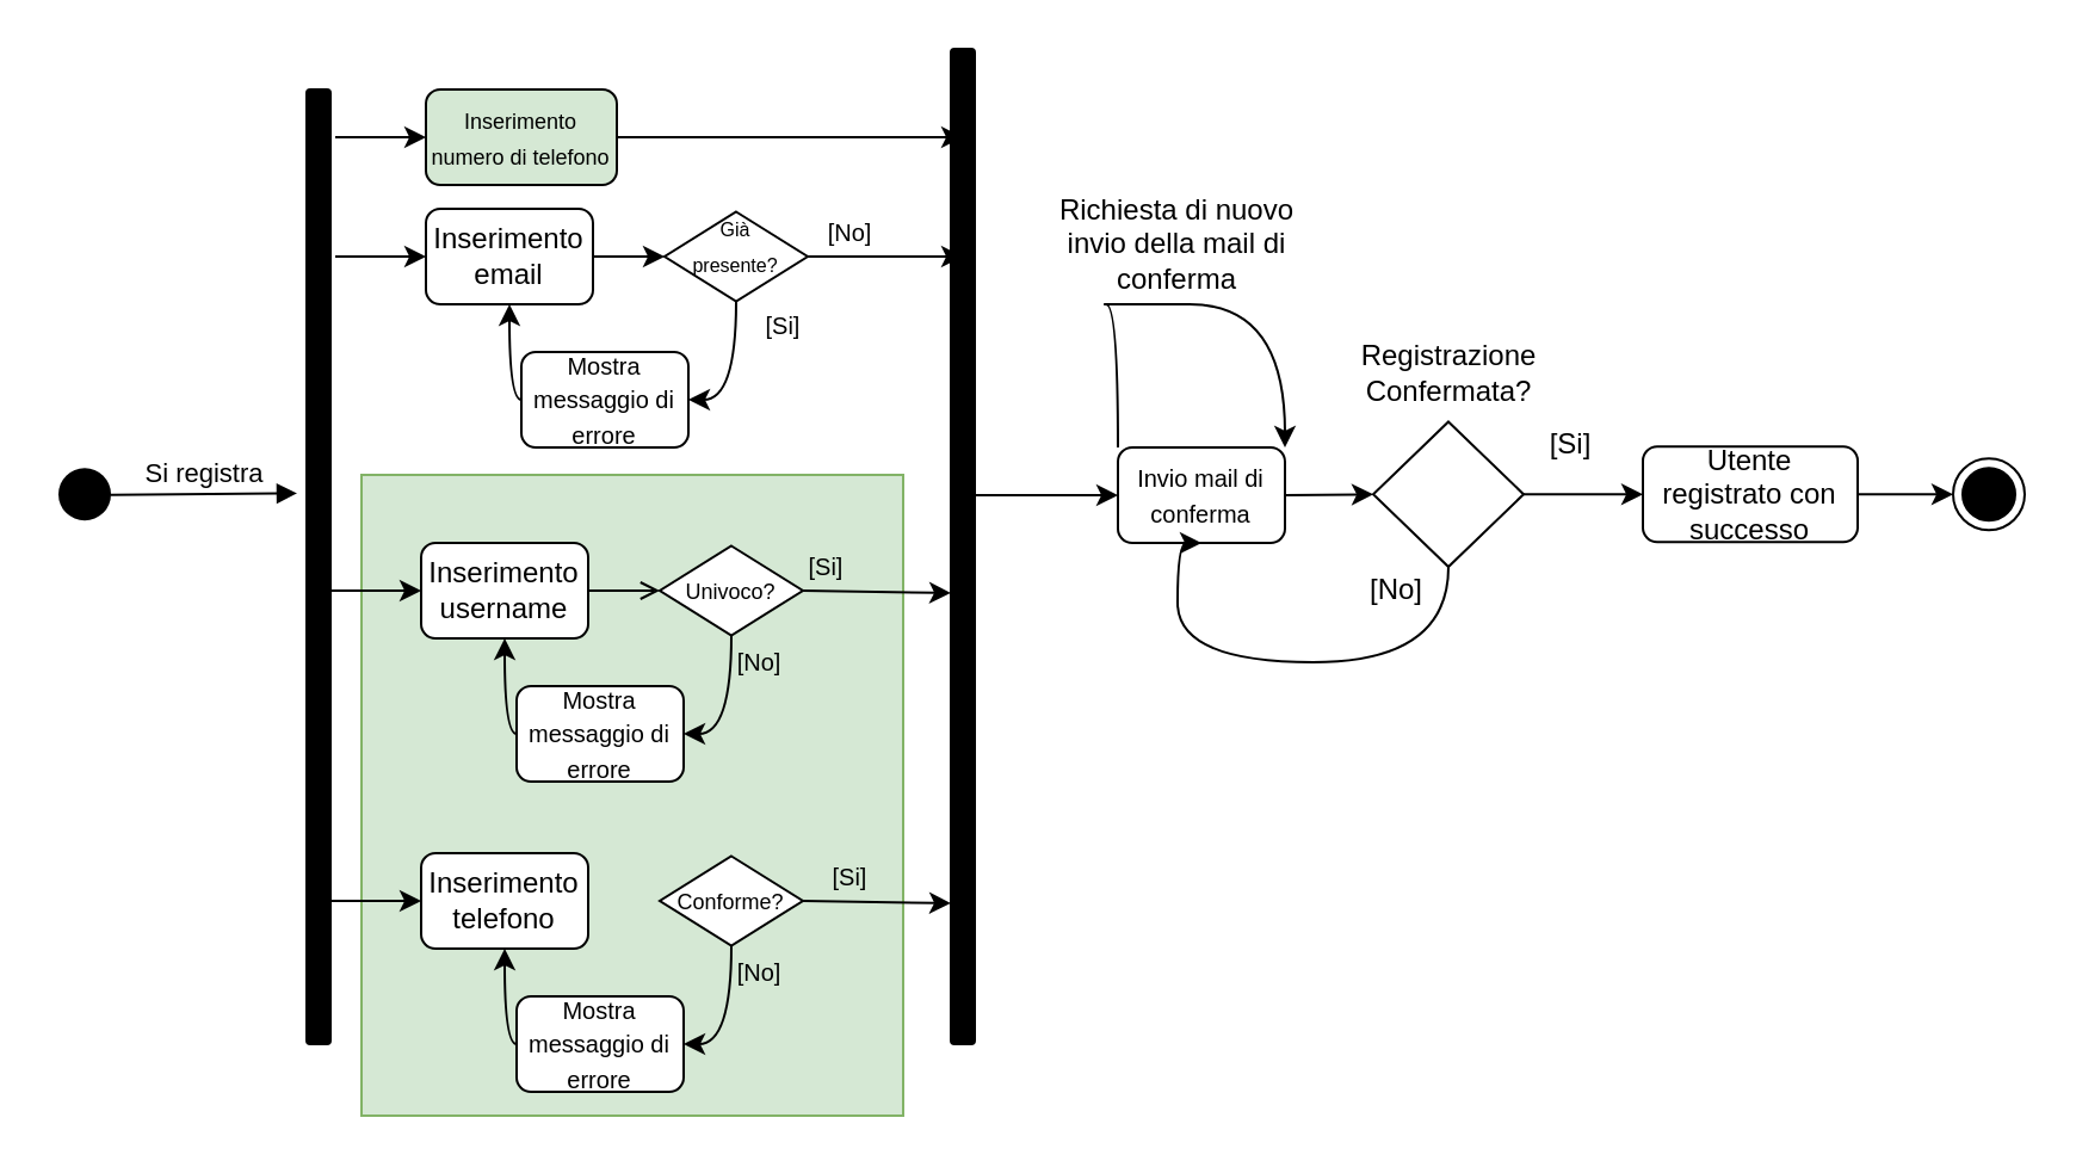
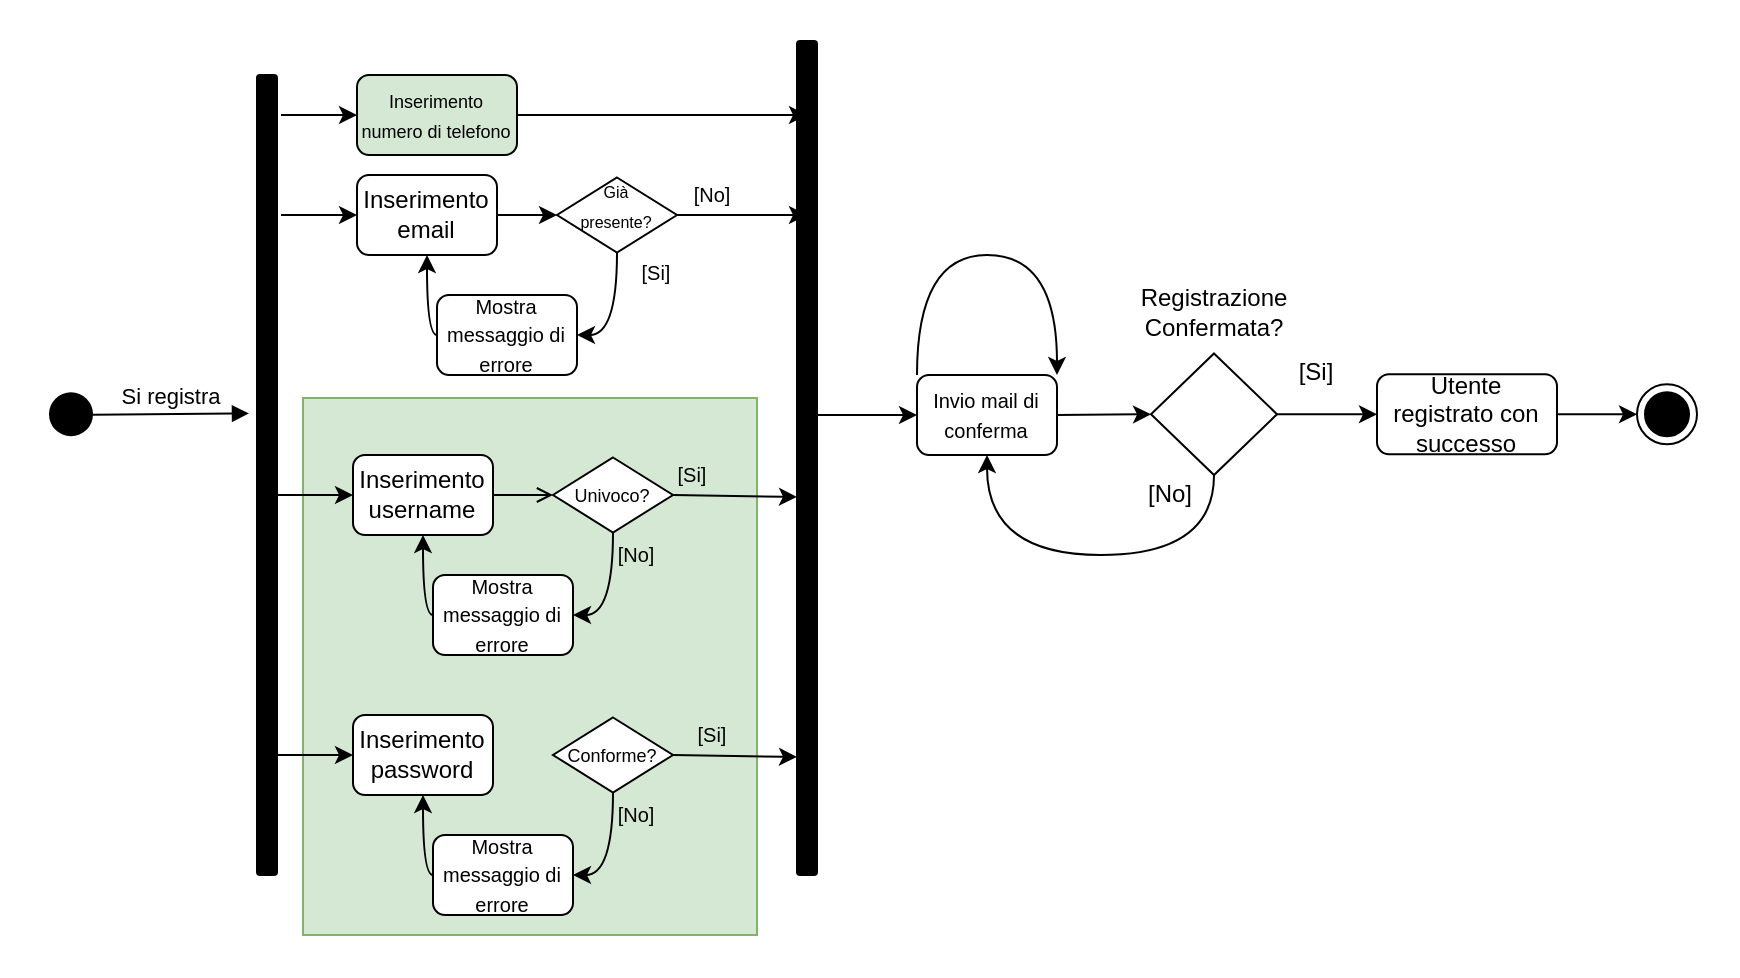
  <mxCell id="0" />
  <mxCell id="1" parent="0" />
  <mxCell id="2" value="" style="rounded=0;whiteSpace=wrap;html=1;strokeWidth=1;fillColor=#d5e8d4;strokeColor=#82b366;" vertex="1" parent="1"><mxGeometry x="151" y="198.5" width="227" height="268.5" as="geometry" /></mxCell>
  <mxCell id="3" value="" style="ellipse;html=1;shape=endState;fillColor=#000000;strokeColor=none;" vertex="1" parent="1"><mxGeometry x="20" y="191.63" width="30" height="30" as="geometry" /></mxCell>
  <mxCell id="4" value="Si registra" style="html=1;verticalAlign=bottom;endArrow=block;exitX=0.857;exitY=0.507;exitDx=0;exitDy=0;exitPerimeter=0;entryX=-0.4;entryY=0.423;entryDx=0;entryDy=0;entryPerimeter=0;" edge="1" parent="1" source="3" target="5"><mxGeometry width="80" relative="1" as="geometry"><mxPoint x="58" y="107" as="sourcePoint" /><mxPoint x="128" y="122" as="targetPoint" /></mxGeometry></mxCell>
  <mxCell id="5" value="" style="html=1;points=[];perimeter=orthogonalPerimeter;fillColor=#000000;rounded=1;" vertex="1" parent="1"><mxGeometry x="128" y="37" width="10" height="400" as="geometry" /></mxCell>
  <mxCell id="6" value="Inserimento email" style="rounded=1;whiteSpace=wrap;html=1;fillColor=#FFFFFF;" vertex="1" parent="1"><mxGeometry x="178" y="87" width="70" height="40" as="geometry" /></mxCell>
  <mxCell id="7" style="rounded=0;orthogonalLoop=1;jettySize=auto;html=1;exitX=1;exitY=0.5;exitDx=0;exitDy=0;startArrow=none;startFill=0;endArrow=classic;endFill=1;" edge="1" parent="1" source="8"><mxGeometry relative="1" as="geometry"><mxPoint x="403" y="57" as="targetPoint" /></mxGeometry></mxCell>
  <mxCell id="8" value="&lt;font style=&quot;font-size: 9px&quot;&gt;Inserimento numero di telefono&lt;/font&gt;" style="rounded=1;whiteSpace=wrap;html=1;fillColor=#d5e8d4;" vertex="1" parent="1"><mxGeometry x="178" y="37" width="80" height="40" as="geometry" /></mxCell>
  <mxCell id="9" value="" style="endArrow=classic;html=1;entryX=0;entryY=0.5;entryDx=0;entryDy=0;" edge="1" parent="1" target="8"><mxGeometry width="50" height="50" relative="1" as="geometry"><mxPoint x="140" y="57" as="sourcePoint" /><mxPoint x="258" y="97" as="targetPoint" /></mxGeometry></mxCell>
  <mxCell id="10" value="" style="endArrow=classic;html=1;entryX=0;entryY=0.5;entryDx=0;entryDy=0;" edge="1" parent="1"><mxGeometry width="50" height="50" relative="1" as="geometry"><mxPoint x="140" y="107" as="sourcePoint" /><mxPoint x="178" y="107" as="targetPoint" /></mxGeometry></mxCell>
  <mxCell id="11" style="edgeStyle=orthogonalEdgeStyle;curved=1;rounded=0;orthogonalLoop=1;jettySize=auto;html=1;exitX=0.5;exitY=1;exitDx=0;exitDy=0;exitPerimeter=0;entryX=1;entryY=0.5;entryDx=0;entryDy=0;startArrow=none;startFill=0;endArrow=classic;endFill=1;" edge="1" parent="1" source="13" target="17"><mxGeometry relative="1" as="geometry" /></mxCell>
  <mxCell id="12" style="rounded=0;orthogonalLoop=1;jettySize=auto;html=1;exitX=1;exitY=0.5;exitDx=0;exitDy=0;exitPerimeter=0;startArrow=none;startFill=0;endArrow=classic;endFill=1;" edge="1" parent="1" source="13"><mxGeometry relative="1" as="geometry"><mxPoint x="403" y="107" as="targetPoint" /></mxGeometry></mxCell>
  <mxCell id="13" value="" style="strokeWidth=1;html=1;shape=mxgraph.flowchart.decision;whiteSpace=wrap;rounded=1;fillColor=#FFFFFF;" vertex="1" parent="1"><mxGeometry x="278" y="88.25" width="60" height="37.5" as="geometry" /></mxCell>
  <mxCell id="14" value="&lt;font style=&quot;font-size: 8px&quot;&gt;Già&lt;br&gt;presente?&lt;/font&gt;" style="text;html=1;strokeColor=none;fillColor=none;align=center;verticalAlign=middle;whiteSpace=wrap;rounded=0;" vertex="1" parent="1"><mxGeometry x="293" y="97" width="30" height="10" as="geometry" /></mxCell>
  <mxCell id="15" value="" style="endArrow=classic;html=1;entryX=0;entryY=0.5;entryDx=0;entryDy=0;entryPerimeter=0;exitX=1;exitY=0.5;exitDx=0;exitDy=0;" edge="1" parent="1" source="6" target="13"><mxGeometry width="50" height="50" relative="1" as="geometry"><mxPoint x="150" y="117" as="sourcePoint" /><mxPoint x="188" y="117" as="targetPoint" /></mxGeometry></mxCell>
  <mxCell id="16" style="edgeStyle=orthogonalEdgeStyle;curved=1;rounded=0;orthogonalLoop=1;jettySize=auto;html=1;exitX=0;exitY=0.5;exitDx=0;exitDy=0;entryX=0.5;entryY=1;entryDx=0;entryDy=0;startArrow=none;startFill=0;endArrow=classic;endFill=1;" edge="1" parent="1" source="17" target="6"><mxGeometry relative="1" as="geometry"><Array as="points"><mxPoint x="213" y="167" /></Array></mxGeometry></mxCell>
  <mxCell id="17" value="&lt;font style=&quot;font-size: 10px&quot;&gt;Mostra messaggio di errore&lt;/font&gt;" style="rounded=1;whiteSpace=wrap;html=1;fillColor=#FFFFFF;" vertex="1" parent="1"><mxGeometry x="218" y="147" width="70" height="40" as="geometry" /></mxCell>
  <mxCell id="18" value="&lt;font style=&quot;font-size: 10px&quot;&gt;[Si]&lt;/font&gt;" style="text;html=1;strokeColor=none;fillColor=none;align=center;verticalAlign=middle;whiteSpace=wrap;rounded=0;" vertex="1" parent="1"><mxGeometry x="308" y="125.75" width="40" height="20" as="geometry" /></mxCell>
  <mxCell id="19" value="" style="html=1;points=[];perimeter=orthogonalPerimeter;fillColor=#000000;rounded=1;" vertex="1" parent="1"><mxGeometry x="398" y="20" width="10" height="417" as="geometry" /></mxCell>
  <mxCell id="20" value="&lt;font style=&quot;font-size: 10px&quot;&gt;[No]&lt;/font&gt;" style="text;html=1;strokeColor=none;fillColor=none;align=center;verticalAlign=middle;whiteSpace=wrap;rounded=0;" vertex="1" parent="1"><mxGeometry x="336" y="87" width="40" height="20" as="geometry" /></mxCell>
  <mxCell id="21" value="Inserimento&lt;br&gt;username" style="rounded=1;whiteSpace=wrap;html=1;fillColor=#FFFFFF;" vertex="1" parent="1"><mxGeometry x="176" y="227" width="70" height="40" as="geometry" /></mxCell>
  <mxCell id="22" value="" style="endArrow=classic;html=1;entryX=0;entryY=0.5;entryDx=0;entryDy=0;" edge="1" parent="1"><mxGeometry width="50" height="50" relative="1" as="geometry"><mxPoint x="138" y="247" as="sourcePoint" /><mxPoint x="176" y="247" as="targetPoint" /></mxGeometry></mxCell>
  <mxCell id="23" style="edgeStyle=orthogonalEdgeStyle;curved=1;rounded=0;orthogonalLoop=1;jettySize=auto;html=1;exitX=0.5;exitY=1;exitDx=0;exitDy=0;exitPerimeter=0;entryX=1;entryY=0.5;entryDx=0;entryDy=0;startArrow=none;startFill=0;endArrow=classic;endFill=1;" edge="1" parent="1" source="25" target="28"><mxGeometry relative="1" as="geometry" /></mxCell>
  <mxCell id="24" style="rounded=0;orthogonalLoop=1;jettySize=auto;html=1;exitX=1;exitY=0.5;exitDx=0;exitDy=0;exitPerimeter=0;startArrow=none;startFill=0;endArrow=classic;endFill=1;" edge="1" parent="1" source="25"><mxGeometry relative="1" as="geometry"><mxPoint x="398" y="248" as="targetPoint" /></mxGeometry></mxCell>
  <mxCell id="25" value="&lt;font style=&quot;font-size: 9px&quot;&gt;Univoco?&lt;/font&gt;" style="strokeWidth=1;html=1;shape=mxgraph.flowchart.decision;whiteSpace=wrap;rounded=1;fillColor=#FFFFFF;" vertex="1" parent="1"><mxGeometry x="276" y="228.25" width="60" height="37.5" as="geometry" /></mxCell>
  <mxCell id="26" value="" style="endArrow=open;html=1;entryX=0;entryY=0.5;entryDx=0;entryDy=0;entryPerimeter=0;exitX=1;exitY=0.5;exitDx=0;exitDy=0;" edge="1" parent="1" source="21" target="25"><mxGeometry width="50" height="50" relative="1" as="geometry"><mxPoint x="148" y="257" as="sourcePoint" /><mxPoint x="186" y="257" as="targetPoint" /></mxGeometry></mxCell>
  <mxCell id="27" style="edgeStyle=orthogonalEdgeStyle;curved=1;rounded=0;orthogonalLoop=1;jettySize=auto;html=1;exitX=0;exitY=0.5;exitDx=0;exitDy=0;entryX=0.5;entryY=1;entryDx=0;entryDy=0;startArrow=none;startFill=0;endArrow=classic;endFill=1;" edge="1" parent="1" source="28" target="21"><mxGeometry relative="1" as="geometry"><Array as="points"><mxPoint x="211" y="307" /></Array></mxGeometry></mxCell>
  <mxCell id="28" value="&lt;font style=&quot;font-size: 10px&quot;&gt;Mostra messaggio di errore&lt;/font&gt;" style="rounded=1;whiteSpace=wrap;html=1;fillColor=#FFFFFF;" vertex="1" parent="1"><mxGeometry x="216" y="287" width="70" height="40" as="geometry" /></mxCell>
  <mxCell id="29" value="&lt;font style=&quot;font-size: 10px&quot;&gt;[No]&lt;/font&gt;" style="text;html=1;strokeColor=none;fillColor=none;align=center;verticalAlign=middle;whiteSpace=wrap;rounded=0;" vertex="1" parent="1"><mxGeometry x="298" y="267" width="40" height="20" as="geometry" /></mxCell>
  <mxCell id="30" value="&lt;font style=&quot;font-size: 10px&quot;&gt;[Si]&lt;/font&gt;" style="text;html=1;strokeColor=none;fillColor=none;align=center;verticalAlign=middle;whiteSpace=wrap;rounded=0;" vertex="1" parent="1"><mxGeometry x="326" y="227" width="40" height="20" as="geometry" /></mxCell>
- <mxCell id="31" value="Inserimento&lt;br&gt;telefono" style="rounded=1;whiteSpace=wrap;html=1;fillColor=#FFFFFF;" vertex="1" parent="1"><mxGeometry x="176" y="357" width="70" height="40" as="geometry" /></mxCell>
+ <mxCell id="31" value="Inserimento&lt;br&gt;password" style="rounded=1;whiteSpace=wrap;html=1;fillColor=#FFFFFF;" vertex="1" parent="1"><mxGeometry x="176" y="357" width="70" height="40" as="geometry" /></mxCell>
  <mxCell id="32" value="" style="endArrow=classic;html=1;entryX=0;entryY=0.5;entryDx=0;entryDy=0;" edge="1" parent="1"><mxGeometry width="50" height="50" relative="1" as="geometry"><mxPoint x="138" y="377" as="sourcePoint" /><mxPoint x="176" y="377" as="targetPoint" /></mxGeometry></mxCell>
  <mxCell id="33" style="edgeStyle=orthogonalEdgeStyle;curved=1;rounded=0;orthogonalLoop=1;jettySize=auto;html=1;exitX=0.5;exitY=1;exitDx=0;exitDy=0;exitPerimeter=0;entryX=1;entryY=0.5;entryDx=0;entryDy=0;startArrow=none;startFill=0;endArrow=classic;endFill=1;" edge="1" parent="1" source="35" target="37"><mxGeometry relative="1" as="geometry" /></mxCell>
  <mxCell id="34" style="rounded=0;orthogonalLoop=1;jettySize=auto;html=1;exitX=1;exitY=0.5;exitDx=0;exitDy=0;exitPerimeter=0;startArrow=none;startFill=0;endArrow=classic;endFill=1;" edge="1" parent="1" source="35"><mxGeometry relative="1" as="geometry"><mxPoint x="398" y="378" as="targetPoint" /></mxGeometry></mxCell>
  <mxCell id="35" value="&lt;font style=&quot;font-size: 9px&quot;&gt;Conforme?&lt;/font&gt;" style="strokeWidth=1;html=1;shape=mxgraph.flowchart.decision;whiteSpace=wrap;rounded=1;fillColor=#FFFFFF;" vertex="1" parent="1"><mxGeometry x="276" y="358.25" width="60" height="37.5" as="geometry" /></mxCell>
  <mxCell id="36" style="edgeStyle=orthogonalEdgeStyle;curved=1;rounded=0;orthogonalLoop=1;jettySize=auto;html=1;exitX=0;exitY=0.5;exitDx=0;exitDy=0;entryX=0.5;entryY=1;entryDx=0;entryDy=0;startArrow=none;startFill=0;endArrow=classic;endFill=1;" edge="1" parent="1" source="37" target="31"><mxGeometry relative="1" as="geometry"><Array as="points"><mxPoint x="211" y="437" /></Array></mxGeometry></mxCell>
  <mxCell id="37" value="&lt;font style=&quot;font-size: 10px&quot;&gt;Mostra messaggio di errore&lt;/font&gt;" style="rounded=1;whiteSpace=wrap;html=1;fillColor=#FFFFFF;" vertex="1" parent="1"><mxGeometry x="216" y="417" width="70" height="40" as="geometry" /></mxCell>
  <mxCell id="38" value="&lt;font style=&quot;font-size: 10px&quot;&gt;[No]&lt;/font&gt;" style="text;html=1;strokeColor=none;fillColor=none;align=center;verticalAlign=middle;whiteSpace=wrap;rounded=0;" vertex="1" parent="1"><mxGeometry x="298" y="397" width="40" height="20" as="geometry" /></mxCell>
  <mxCell id="39" value="&lt;font style=&quot;font-size: 10px&quot;&gt;[Si]&lt;/font&gt;" style="text;html=1;strokeColor=none;fillColor=none;align=center;verticalAlign=middle;whiteSpace=wrap;rounded=0;" vertex="1" parent="1"><mxGeometry x="336" y="357" width="40" height="20" as="geometry" /></mxCell>
  <mxCell id="40" style="edgeStyle=none;rounded=0;orthogonalLoop=1;jettySize=auto;html=1;exitX=1;exitY=0.5;exitDx=0;exitDy=0;entryX=0;entryY=0.5;entryDx=0;entryDy=0;startArrow=none;startFill=0;endArrow=classic;endFill=1;" edge="1" parent="1" source="41" target="45"><mxGeometry relative="1" as="geometry" /></mxCell>
- <mxCell id="41" value="&lt;span style=&quot;font-size: 10px&quot;&gt;Invio mail di conferma&lt;/span&gt;" style="rounded=1;whiteSpace=wrap;html=1;fillColor=#FFFFFF;" vertex="1" parent="1"><mxGeometry x="468" y="187" width="70" height="40" as="geometry" /></mxCell>
+ <mxCell id="41" value="&lt;span style=&quot;font-size: 10px&quot;&gt;Invio mail di conferma&lt;/span&gt;" style="rounded=1;whiteSpace=wrap;html=1;fillColor=#FFFFFF;" vertex="1" parent="1"><mxGeometry x="458" y="187" width="70" height="40" as="geometry" /></mxCell>
  <mxCell id="42" value="" style="endArrow=classic;html=1;" edge="1" parent="1" target="41"><mxGeometry width="50" height="50" relative="1" as="geometry"><mxPoint x="408" y="207" as="sourcePoint" /><mxPoint x="478" y="147" as="targetPoint" /></mxGeometry></mxCell>
  <mxCell id="43" style="edgeStyle=orthogonalEdgeStyle;curved=1;rounded=0;orthogonalLoop=1;jettySize=auto;html=1;exitX=0.5;exitY=1;exitDx=0;exitDy=0;entryX=0.5;entryY=1;entryDx=0;entryDy=0;startArrow=none;startFill=0;endArrow=classic;endFill=1;" edge="1" parent="1" source="45" target="41"><mxGeometry relative="1" as="geometry"><Array as="points"><mxPoint x="607" y="277" /><mxPoint x="493" y="277" /></Array></mxGeometry></mxCell>
  <mxCell id="44" style="edgeStyle=orthogonalEdgeStyle;curved=1;rounded=0;orthogonalLoop=1;jettySize=auto;html=1;exitX=1;exitY=0.5;exitDx=0;exitDy=0;startArrow=none;startFill=0;endArrow=classic;endFill=1;" edge="1" parent="1" source="45" target="52"><mxGeometry relative="1" as="geometry" /></mxCell>
  <mxCell id="45" value="" style="rhombus;whiteSpace=wrap;html=1;rounded=0;strokeWidth=1;fillColor=#FFFFFF;" vertex="1" parent="1"><mxGeometry x="575" y="176.25" width="63" height="60.75" as="geometry" /></mxCell>
  <mxCell id="46" value="Registrazione Confermata?" style="text;html=1;strokeColor=none;fillColor=none;align=center;verticalAlign=middle;whiteSpace=wrap;rounded=0;" vertex="1" parent="1"><mxGeometry x="586.5" y="145.75" width="40" height="20" as="geometry" /></mxCell>
  <mxCell id="47" value="[No]" style="text;html=1;strokeColor=none;fillColor=none;align=center;verticalAlign=middle;whiteSpace=wrap;rounded=0;" vertex="1" parent="1"><mxGeometry x="565" y="237" width="40" height="20" as="geometry" /></mxCell>
  <mxCell id="48" style="edgeStyle=orthogonalEdgeStyle;curved=1;rounded=0;orthogonalLoop=1;jettySize=auto;html=1;exitX=0;exitY=0;exitDx=0;exitDy=0;entryX=1;entryY=0;entryDx=0;entryDy=0;startArrow=none;startFill=0;endArrow=classic;endFill=1;" edge="1" parent="1" source="41" target="41"><mxGeometry relative="1" as="geometry"><Array as="points"><mxPoint x="458" y="127" /><mxPoint x="528" y="127" /></Array></mxGeometry></mxCell>
- <mxCell id="49" value="Richiesta di nuovo invio della mail di conferma" style="text;html=1;strokeColor=none;fillColor=none;align=center;verticalAlign=middle;whiteSpace=wrap;rounded=0;" vertex="1" parent="1"><mxGeometry x="433" y="92" width="120" height="20" as="geometry" /></mxCell>
  <mxCell id="50" value="[Si]" style="text;html=1;strokeColor=none;fillColor=none;align=center;verticalAlign=middle;whiteSpace=wrap;rounded=0;" vertex="1" parent="1"><mxGeometry x="638" y="176.25" width="40" height="20" as="geometry" /></mxCell>
  <mxCell id="51" style="rounded=0;orthogonalLoop=1;jettySize=auto;html=1;exitX=1;exitY=0.5;exitDx=0;exitDy=0;startArrow=none;startFill=0;endArrow=classic;endFill=1;" edge="1" parent="1" source="52" target="53"><mxGeometry relative="1" as="geometry" /></mxCell>
  <mxCell id="52" value="Utente registrato con successo" style="rounded=1;whiteSpace=wrap;html=1;strokeWidth=1;fillColor=#FFFFFF;" vertex="1" parent="1"><mxGeometry x="688" y="186.63" width="90" height="40" as="geometry" /></mxCell>
  <mxCell id="53" value="" style="ellipse;html=1;shape=endState;fillColor=#000000;rounded=0;" vertex="1" parent="1"><mxGeometry x="818" y="191.63" width="30" height="30" as="geometry" /></mxCell>
